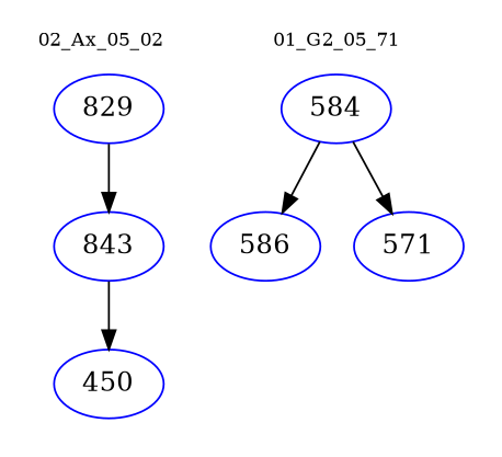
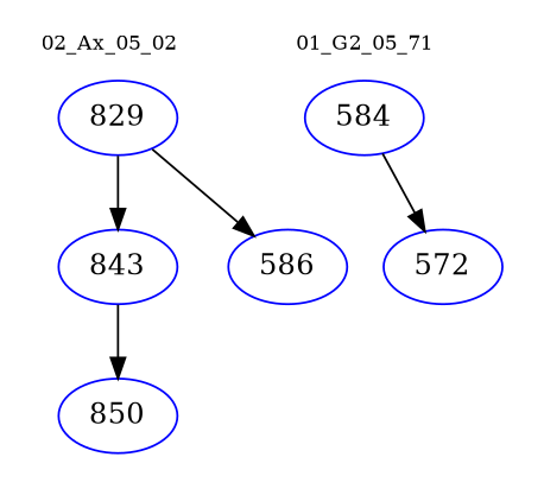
  digraph {
    node [color=blue]
    edge [color=black]
    n1 [label=843]
    n2 [label=829]
-   n3 [label=450]
+   n3 [label=850]
    n4 [label=584]
    n5 [label=586]
-   n6 [label=571]
+   n6 [label=572]
    subgraph cluster_1 {
      color=white
      fontsize=10
      label="02_Ax_05_02"
      n1
      n2
      n3
    }
    subgraph cluster_2 {
      color=white
      fontsize=10
      label="01_G2_05_71"
      n4
      n5
      n6
    }
    n1 -> n3
    n2 -> n1
-   n4 -> n5
+   n2 -> n5
    n4 -> n6
  }
